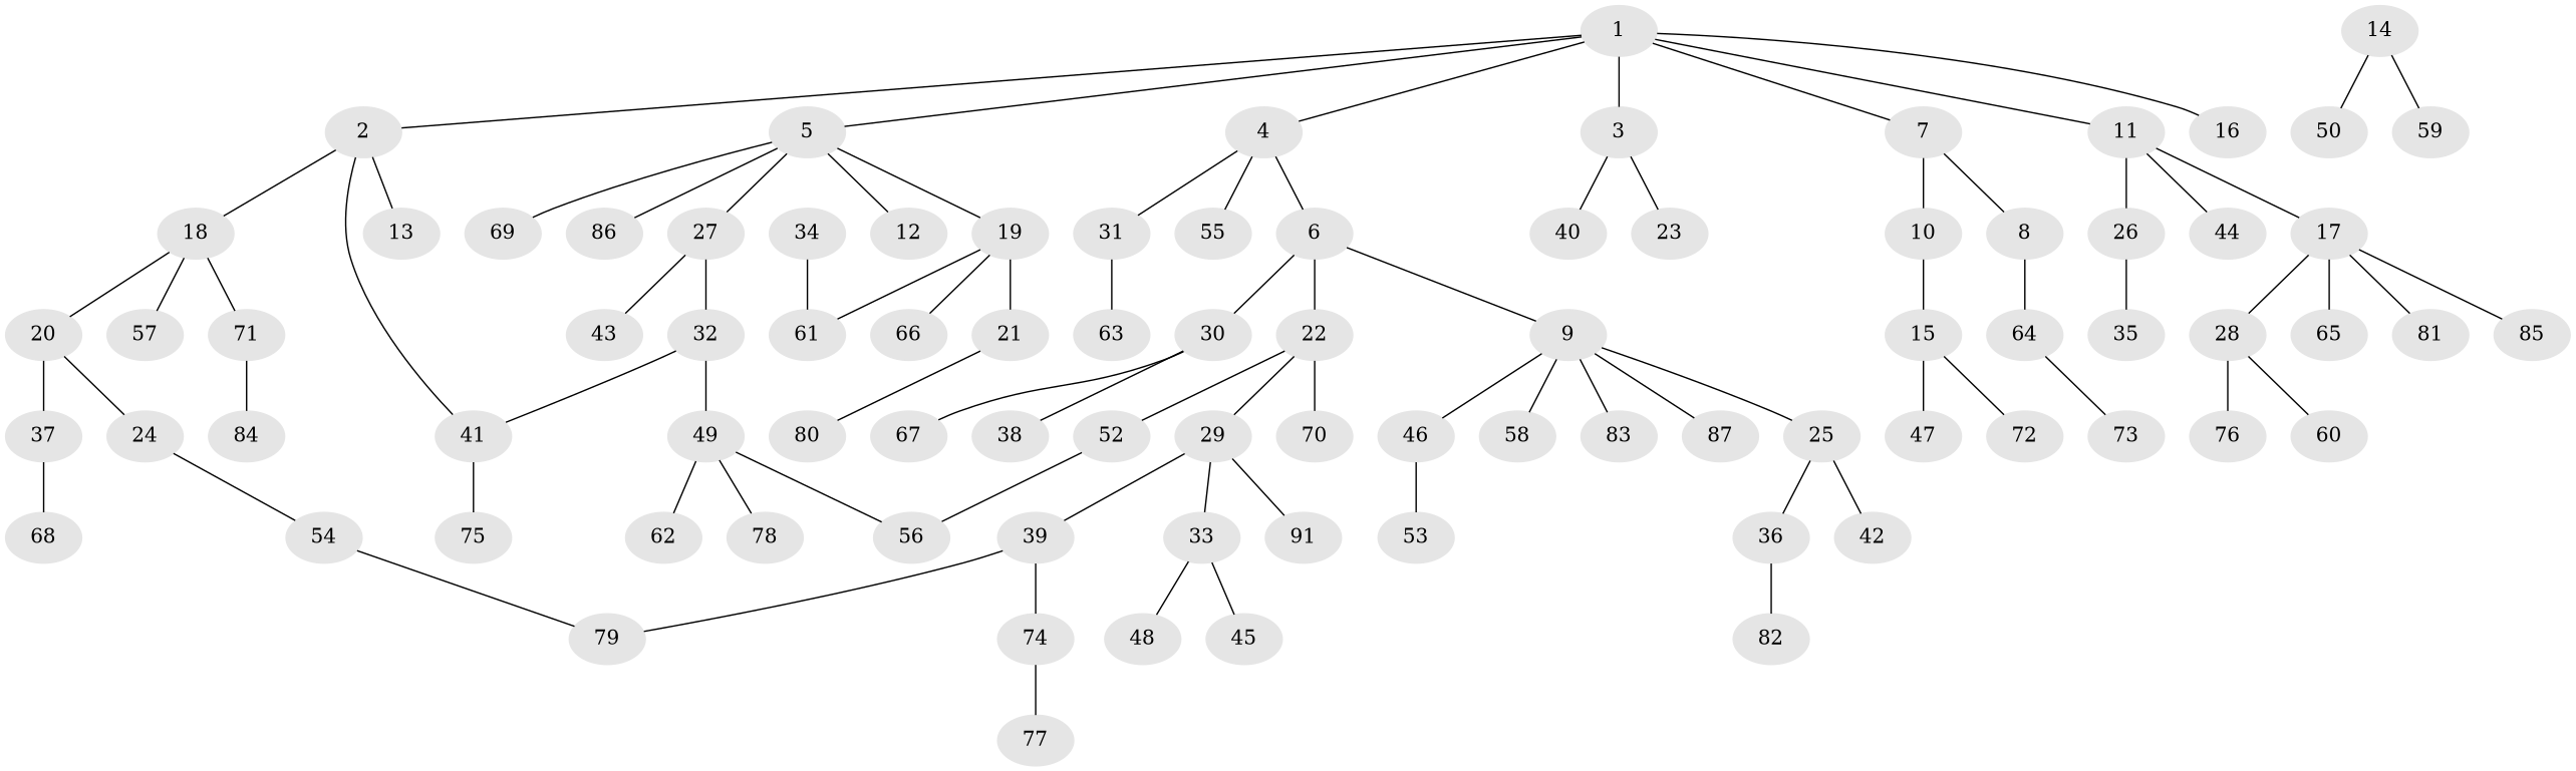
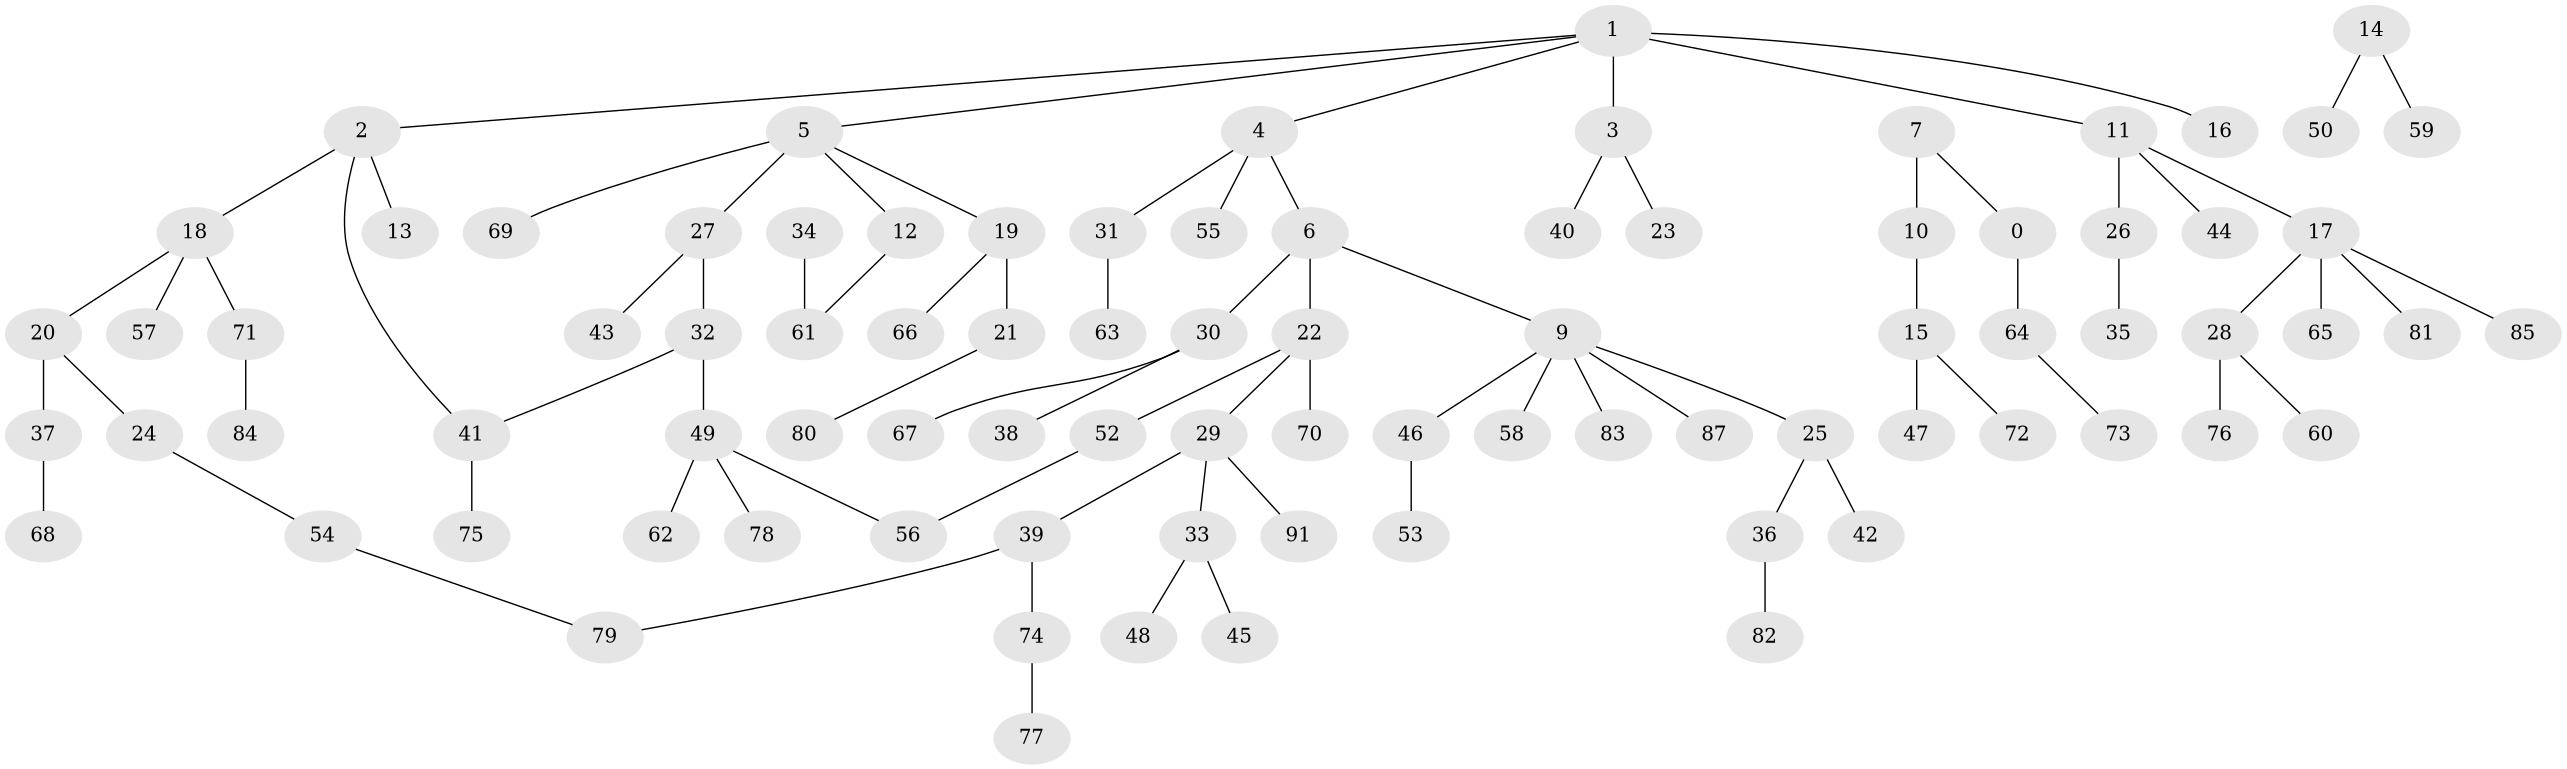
  graph {
    node [color=gray90 style=filled]
    1
    2
    3
    4
    5
    7
    11
    16
    13
    18
    41
    23
    40
    6
    31
    55
    12
    19
    27
    69
-   86
-   8
+   8 [label=0]
    10
    17
    26
    44
    20
    57
    71
    75
    34
    61
    9
    22
    30
    63
    21
    66
    32
    43
    25
    46
    58
    83
    87
    29
    52
    70
    38
    67
    64
    15
    73
    14
    50
    59
    36
    42
    53
    47
    72
    28
    65
    81
    85
    35
    60
    76
    24
    37
    84
    80
    54
    68
    33
    39
    n77 [label=91]
    56
    79
    82
    49
    45
    48
    74
    62
    78
    77
    1 -- 2
    1 -- 3
    1 -- 4
    1 -- 5
-   1 -- 7
    1 -- 11
    1 -- 16
    2 -- 13
    2 -- 18
    2 -- 41
    3 -- 23
    3 -- 40
    4 -- 6
    4 -- 31
    4 -- 55
    5 -- 12
    5 -- 19
    5 -- 27
    5 -- 69
-   5 -- 86
    7 -- 8
    7 -- 10
    11 -- 17
    11 -- 26
    11 -- 44
    18 -- 20
    18 -- 57
    18 -- 71
    41 -- 75
    6 -- 9
    6 -- 22
    6 -- 30
    31 -- 63
-   19 -- 61
+   12 -- 61
    19 -- 21
    19 -- 66
    27 -- 32
    27 -- 43
    8 -- 64
    10 -- 15
    17 -- 28
    17 -- 65
    17 -- 81
    17 -- 85
    26 -- 35
    20 -- 24
    20 -- 37
    71 -- 84
    34 -- 61
    9 -- 25
    9 -- 46
    9 -- 58
    9 -- 83
    9 -- 87
    22 -- 29
    22 -- 52
    22 -- 70
    30 -- 38
    30 -- 67
    21 -- 80
    32 -- 41
    32 -- 49
    25 -- 36
    25 -- 42
    46 -- 53
    29 -- 33
    29 -- 39
    29 -- n77
    52 -- 56
    64 -- 73
    15 -- 47
    15 -- 72
    14 -- 50
    14 -- 59
    36 -- 82
    28 -- 60
    28 -- 76
    24 -- 54
    37 -- 68
    54 -- 79
    33 -- 45
    33 -- 48
    39 -- 79
    39 -- 74
    49 -- 56
    49 -- 62
    49 -- 78
    74 -- 77
  }
